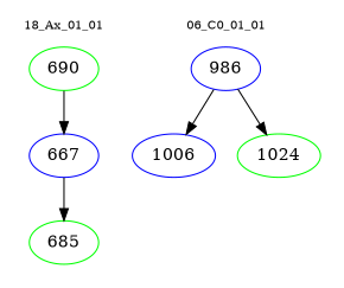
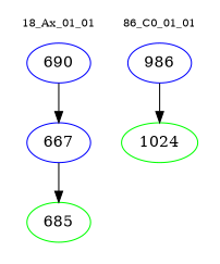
  digraph {
    node [color=blue]
    edge [color=black]
    n1 [label=667]
    n2 [color=green label=685]
-   n3 [color=green label=690]
+   n3 [label=690]
    n4 [label=986]
-   n5 [label=1006]
    n6 [color=green label=1024]
    subgraph cluster_1 {
      color=white
      fontsize=10
      label="18_Ax_01_01"
      n1
      n2
      n3
    }
    subgraph cluster_2 {
      color=white
      fontsize=10
-     label="06_C0_01_01"
+     label="86_C0_01_01"
      n4
-     n5
      n6
    }
    n1 -> n2
    n3 -> n1
-   n4 -> n5
    n4 -> n6
  }
